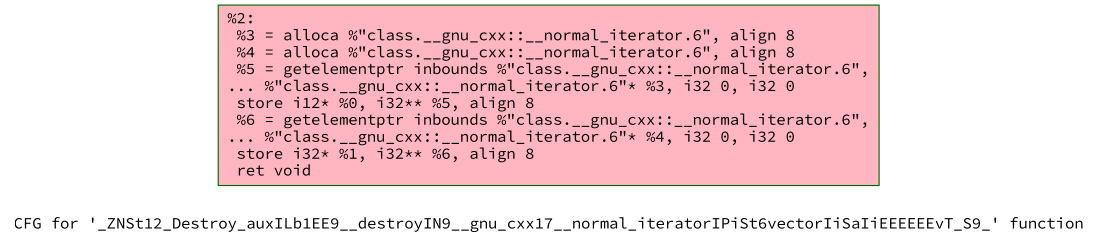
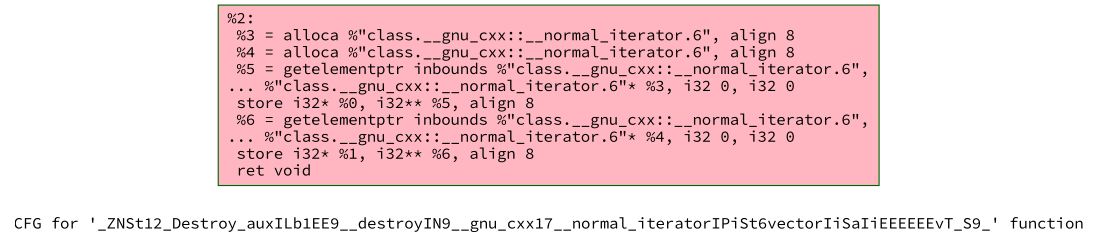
  digraph {
    label="CFG for '_ZNSt12_Destroy_auxILb1EE9__destroyIN9__gnu_cxx17__normal_iteratorIPiSt6vectorIiSaIiEEEEEEvT_S9_' function"
    fontname="Source Code Pro"
-   n1 [color=darkgreen fillcolor=lightpink label="{%2:\l  %3 = alloca %\"class.__gnu_cxx::__normal_iterator.6\", align 8\l  %4 = alloca %\"class.__gnu_cxx::__normal_iterator.6\", align 8\l  %5 = getelementptr inbounds %\"class.__gnu_cxx::__normal_iterator.6\",\l... %\"class.__gnu_cxx::__normal_iterator.6\"* %3, i32 0, i32 0\l  store i12* %0, i32** %5, align 8\l  %6 = getelementptr inbounds %\"class.__gnu_cxx::__normal_iterator.6\",\l... %\"class.__gnu_cxx::__normal_iterator.6\"* %4, i32 0, i32 0\l  store i32* %1, i32** %6, align 8\l  ret void\l}" shape=record style=filled fontname="Source Code Pro"]
+   n1 [color=darkgreen fillcolor=lightpink label="{%2:\l  %3 = alloca %\"class.__gnu_cxx::__normal_iterator.6\", align 8\l  %4 = alloca %\"class.__gnu_cxx::__normal_iterator.6\", align 8\l  %5 = getelementptr inbounds %\"class.__gnu_cxx::__normal_iterator.6\",\l... %\"class.__gnu_cxx::__normal_iterator.6\"* %3, i32 0, i32 0\l  store i32* %0, i32** %5, align 8\l  %6 = getelementptr inbounds %\"class.__gnu_cxx::__normal_iterator.6\",\l... %\"class.__gnu_cxx::__normal_iterator.6\"* %4, i32 0, i32 0\l  store i32* %1, i32** %6, align 8\l  ret void\l}" shape=record style=filled fontname="Source Code Pro"]
  }
